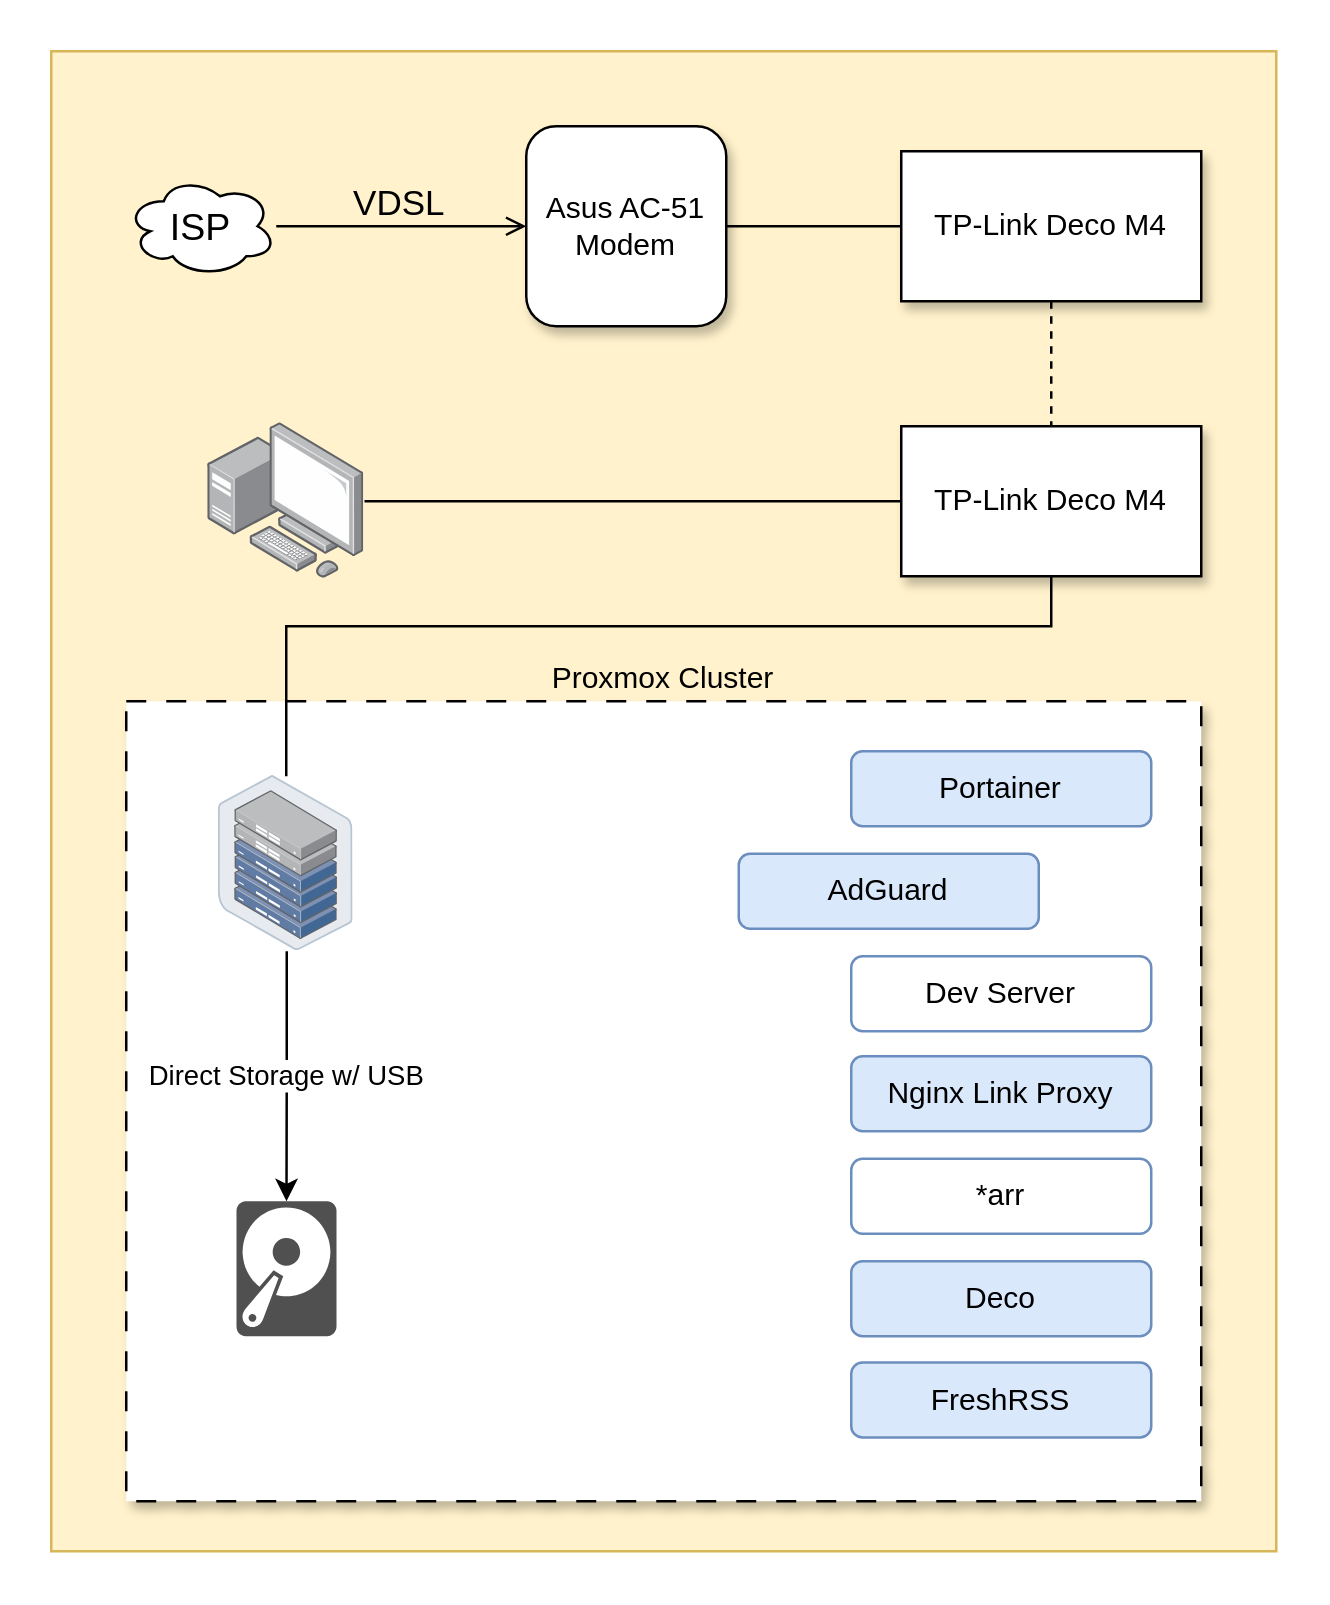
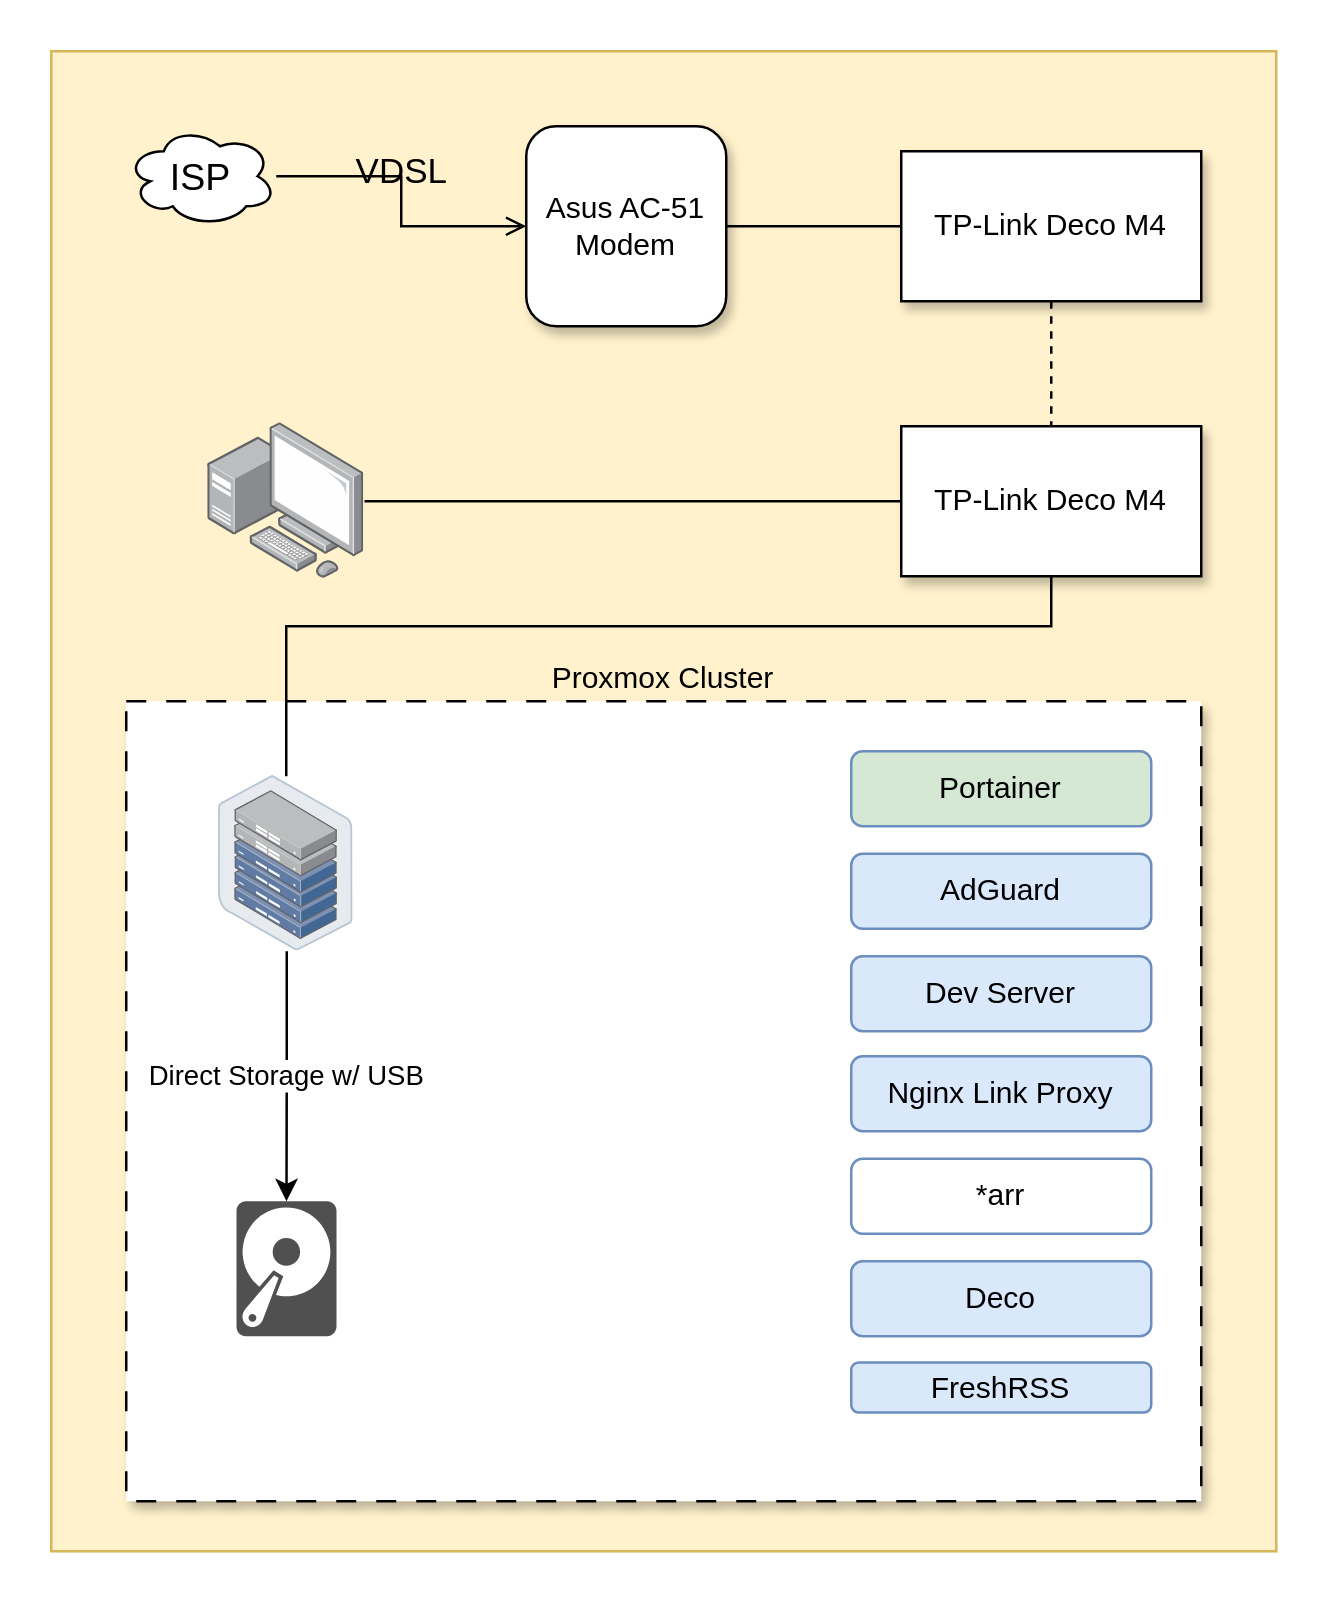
  <mxCell id="0" />
  <mxCell id="1" parent="0" />
  <mxCell id="2" value="" style="rounded=0;whiteSpace=wrap;html=1;fillColor=#fff2cc;strokeColor=#d6b656;fillStyle=solid;" parent="1" vertex="1"><mxGeometry x="20" y="20" width="490" height="600" as="geometry" /></mxCell>
  <mxCell id="3" style="edgeStyle=orthogonalEdgeStyle;rounded=0;orthogonalLoop=1;jettySize=auto;html=1;entryX=0;entryY=0.5;entryDx=0;entryDy=0;endArrow=open;endFill=0;" parent="1" source="5" target="7" edge="1"><mxGeometry relative="1" as="geometry" /></mxCell>
  <mxCell id="4" value="&lt;font style=&quot;font-size: 14px;&quot;&gt;VDSL&lt;/font&gt;" style="edgeLabel;html=1;align=center;verticalAlign=middle;resizable=0;points=[];labelBackgroundColor=none;fontColor=#000000;fontSize=14;" parent="3" vertex="1" connectable="0"><mxGeometry x="-0.04" y="-1" relative="1" as="geometry"><mxPoint y="-11" as="offset" /></mxGeometry></mxCell>
- <mxCell id="5" value="&lt;font style=&quot;font-size: 15px;&quot;&gt;ISP&lt;/font&gt;" style="ellipse;shape=cloud;whiteSpace=wrap;html=1;fillColor=#FFFFFF;fontColor=#000000;" parent="1" vertex="1"><mxGeometry x="50" y="70" width="60" height="40" as="geometry" /></mxCell>
+ <mxCell id="5" value="&lt;font style=&quot;font-size: 15px;&quot;&gt;ISP&lt;/font&gt;" style="ellipse;shape=cloud;whiteSpace=wrap;html=1;fillColor=#FFFFFF;fontColor=#000000;" parent="1" vertex="1"><mxGeometry x="50" y="50" width="60" height="40" as="geometry" /></mxCell>
  <mxCell id="6" style="edgeStyle=orthogonalEdgeStyle;rounded=0;orthogonalLoop=1;jettySize=auto;html=1;exitX=1;exitY=0.5;exitDx=0;exitDy=0;entryX=0;entryY=0.5;entryDx=0;entryDy=0;endArrow=none;endFill=0;" parent="1" source="7" target="9" edge="1"><mxGeometry relative="1" as="geometry" /></mxCell>
  <mxCell id="7" value="&lt;div&gt;Asus AC-51 Modem&lt;/div&gt;" style="whiteSpace=wrap;html=1;aspect=fixed;fillColor=#FFFFFF;fontColor=#000000;shadow=1;rounded=1;" parent="1" vertex="1"><mxGeometry x="210" y="50" width="80" height="80" as="geometry" /></mxCell>
  <mxCell id="8" style="edgeStyle=orthogonalEdgeStyle;rounded=0;orthogonalLoop=1;jettySize=auto;html=1;entryX=0.5;entryY=0;entryDx=0;entryDy=0;endArrow=none;endFill=0;dashed=1;" parent="1" source="9" target="10" edge="1"><mxGeometry relative="1" as="geometry" /></mxCell>
  <mxCell id="9" value="TP-Link Deco M4" style="rounded=0;whiteSpace=wrap;html=1;shadow=1;" parent="1" vertex="1"><mxGeometry x="360" y="60" width="120" height="60" as="geometry" /></mxCell>
  <mxCell id="10" value="TP-Link Deco M4" style="rounded=0;whiteSpace=wrap;html=1;shadow=1;" parent="1" vertex="1"><mxGeometry x="360" y="170" width="120" height="60" as="geometry" /></mxCell>
  <mxCell id="11" style="edgeStyle=orthogonalEdgeStyle;rounded=0;orthogonalLoop=1;jettySize=auto;html=1;endArrow=none;endFill=0;" parent="1" source="13" target="10" edge="1"><mxGeometry relative="1" as="geometry"><mxPoint x="240" y="200" as="sourcePoint" /></mxGeometry></mxCell>
  <mxCell id="12" value="Proxmox Cluster" style="rounded=0;whiteSpace=wrap;html=1;fillStyle=solid;dashed=1;dashPattern=8 8;shadow=1;align=center;verticalAlign=bottom;labelPosition=center;verticalLabelPosition=top;" parent="1" vertex="1"><mxGeometry x="50" y="280" width="430" height="320" as="geometry" /></mxCell>
  <mxCell id="13" value="" style="image;points=[];aspect=fixed;html=1;align=center;shadow=0;dashed=0;image=img/lib/allied_telesis/computer_and_terminals/Personal_Computer_with_Server.svg;" parent="1" vertex="1"><mxGeometry x="82.9" y="168.8" width="62.4" height="62.4" as="geometry" /></mxCell>
  <mxCell id="14" value="Direct Storage w/ USB" style="edgeStyle=orthogonalEdgeStyle;rounded=0;orthogonalLoop=1;jettySize=auto;html=1;" parent="1" source="15" target="16" edge="1"><mxGeometry relative="1" as="geometry" /></mxCell>
  <mxCell id="15" value="" style="image;points=[];aspect=fixed;html=1;align=center;shadow=0;dashed=0;image=img/lib/allied_telesis/storage/Datacenter_Server_Half_Rack_ToR.svg;" parent="1" vertex="1"><mxGeometry x="87.16" y="310" width="53.87" height="70" as="geometry" /></mxCell>
  <mxCell id="16" value="" style="sketch=0;pointerEvents=1;shadow=0;dashed=0;html=1;strokeColor=none;fillColor=#505050;labelPosition=center;verticalLabelPosition=bottom;verticalAlign=top;outlineConnect=0;align=center;shape=mxgraph.office.devices.hard_disk;" parent="1" vertex="1"><mxGeometry x="94.1" y="480" width="40" height="54" as="geometry" /></mxCell>
- <mxCell id="17" value="Portainer" style="rounded=1;whiteSpace=wrap;html=1;fillColor=#dae8fc;strokeColor=#6c8ebf;" parent="1" vertex="1"><mxGeometry x="340" y="300" width="120" height="30" as="geometry" /></mxCell>
- <mxCell id="18" value="AdGuard" style="rounded=1;whiteSpace=wrap;html=1;fillColor=#dae8fc;strokeColor=#6c8ebf;" parent="1" vertex="1"><mxGeometry x="295" y="341" width="120" height="30" as="geometry" /></mxCell>
- <mxCell id="19" value="Dev Server" style="rounded=1;whiteSpace=wrap;html=1;fillColor=#ffffff;strokeColor=#6c8ebf;" parent="1" vertex="1"><mxGeometry x="340" y="382" width="120" height="30" as="geometry" /></mxCell>
+ <mxCell id="17" value="Portainer" style="rounded=1;whiteSpace=wrap;html=1;fillColor=#d5e8d4;strokeColor=#6c8ebf;" parent="1" vertex="1"><mxGeometry x="340" y="300" width="120" height="30" as="geometry" /></mxCell>
+ <mxCell id="18" value="AdGuard" style="rounded=1;whiteSpace=wrap;html=1;fillColor=#dae8fc;strokeColor=#6c8ebf;" parent="1" vertex="1"><mxGeometry x="340" y="341" width="120" height="30" as="geometry" /></mxCell>
+ <mxCell id="19" value="Dev Server" style="rounded=1;whiteSpace=wrap;html=1;fillColor=#dae8fc;strokeColor=#6c8ebf;" parent="1" vertex="1"><mxGeometry x="340" y="382" width="120" height="30" as="geometry" /></mxCell>
  <mxCell id="20" value="Nginx Link Proxy" style="rounded=1;whiteSpace=wrap;html=1;fillColor=#dae8fc;strokeColor=#6c8ebf;" parent="1" vertex="1"><mxGeometry x="340" y="422" width="120" height="30" as="geometry" /></mxCell>
  <mxCell id="21" value="*arr" style="rounded=1;whiteSpace=wrap;html=1;fillColor=#ffffff;strokeColor=#6c8ebf;" parent="1" vertex="1"><mxGeometry x="340" y="463" width="120" height="30" as="geometry" /></mxCell>
  <mxCell id="22" value="Deco" style="rounded=1;whiteSpace=wrap;html=1;fillColor=#dae8fc;strokeColor=#6c8ebf;" parent="1" vertex="1"><mxGeometry x="340" y="504" width="120" height="30" as="geometry" /></mxCell>
  <mxCell id="23" style="edgeStyle=orthogonalEdgeStyle;rounded=0;orthogonalLoop=1;jettySize=auto;html=1;exitX=0.5;exitY=1;exitDx=0;exitDy=0;endArrow=none;endFill=0;" parent="1" source="10" target="15" edge="1"><mxGeometry relative="1" as="geometry"><Array as="points"><mxPoint x="420" y="250" /><mxPoint x="114" y="250" /></Array></mxGeometry></mxCell>
- <mxCell id="24" value="FreshRSS" style="rounded=1;whiteSpace=wrap;html=1;fillColor=#dae8fc;strokeColor=#6c8ebf;" vertex="1" parent="1"><mxGeometry x="340" y="544.5" width="120" height="30" as="geometry" /></mxCell>
+ <mxCell id="24" value="FreshRSS" style="rounded=1;whiteSpace=wrap;html=1;fillColor=#dae8fc;strokeColor=#6c8ebf;" vertex="1" parent="1"><mxGeometry x="340" y="544.5" width="120" height="20" as="geometry" /></mxCell>
